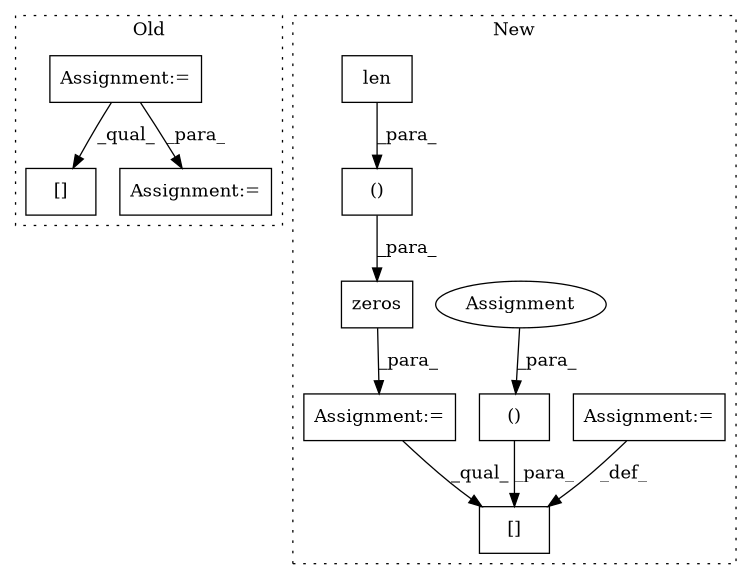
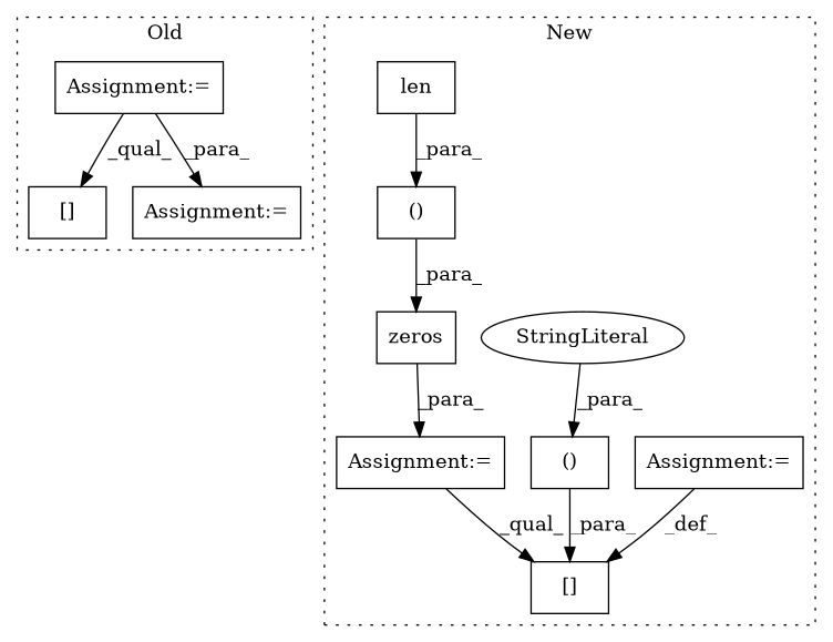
  digraph {
    node [a=7 l=1 shape=box]
    n1 [a=2 l="19,1" label="[]" s="233,253"]
    n2 [l=26 label="Assignment:=" s=312]
    n3 [label="Assignment:=" s=401]
    n4 [a=32 l="11,2" label=zeros s="334,391"]
    n5 [label="Assignment:=" s=327]
    n6 [a=106 l=46 label="()" s=345]
    n7 [a=2 l="13,2" label="[]" s="520,571"]
    n8 [label="Assignment:=" s=573]
    n9 [a=106 l=38 label="()" s=533]
-   n10 [a=45 l=16 label=Assignment s=555 shape=ellipse]
+   n10 [a=45 l=16 label=StringLiteral s=555 shape=ellipse]
    n11 [a=32 l="4,1" label=len s="367,390"]
    subgraph cluster_1 {
      label=Old
      style=dotted
      n1
      n2
      n3
    }
    subgraph cluster_2 {
      label=New
      style=dotted
      n4
      n5
      n6
      n7
      n8
      n9
      n10
      n11
    }
    n2 -> n1 [label=_qual_]
    n2 -> n3 [label=_para_]
    n4 -> n5 [label=_para_]
    n5 -> n7 [label=_qual_]
    n6 -> n4 [label=_para_]
    n8 -> n7 [label=_def_]
    n9 -> n7 [label=_para_]
    n10 -> n9 [label=_para_]
    n11 -> n6 [label=_para_]
  }
